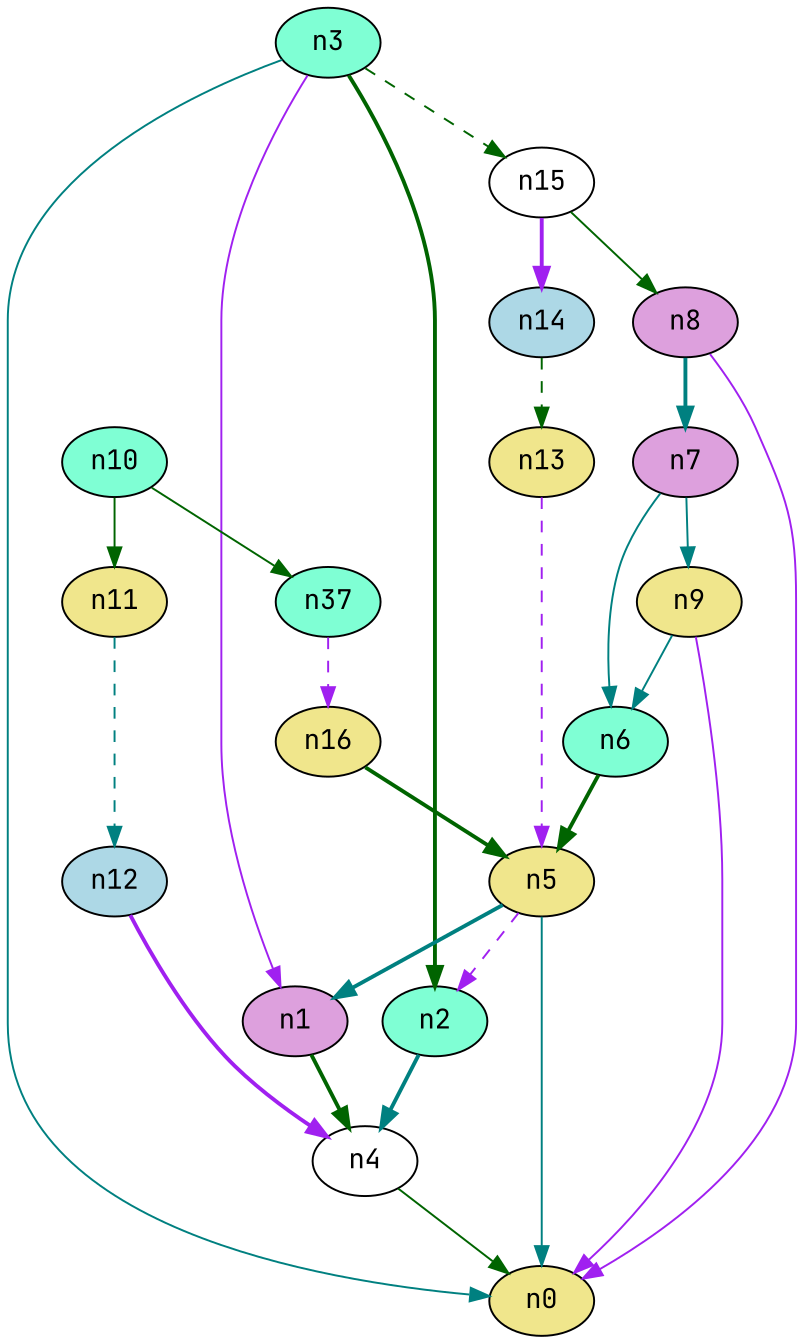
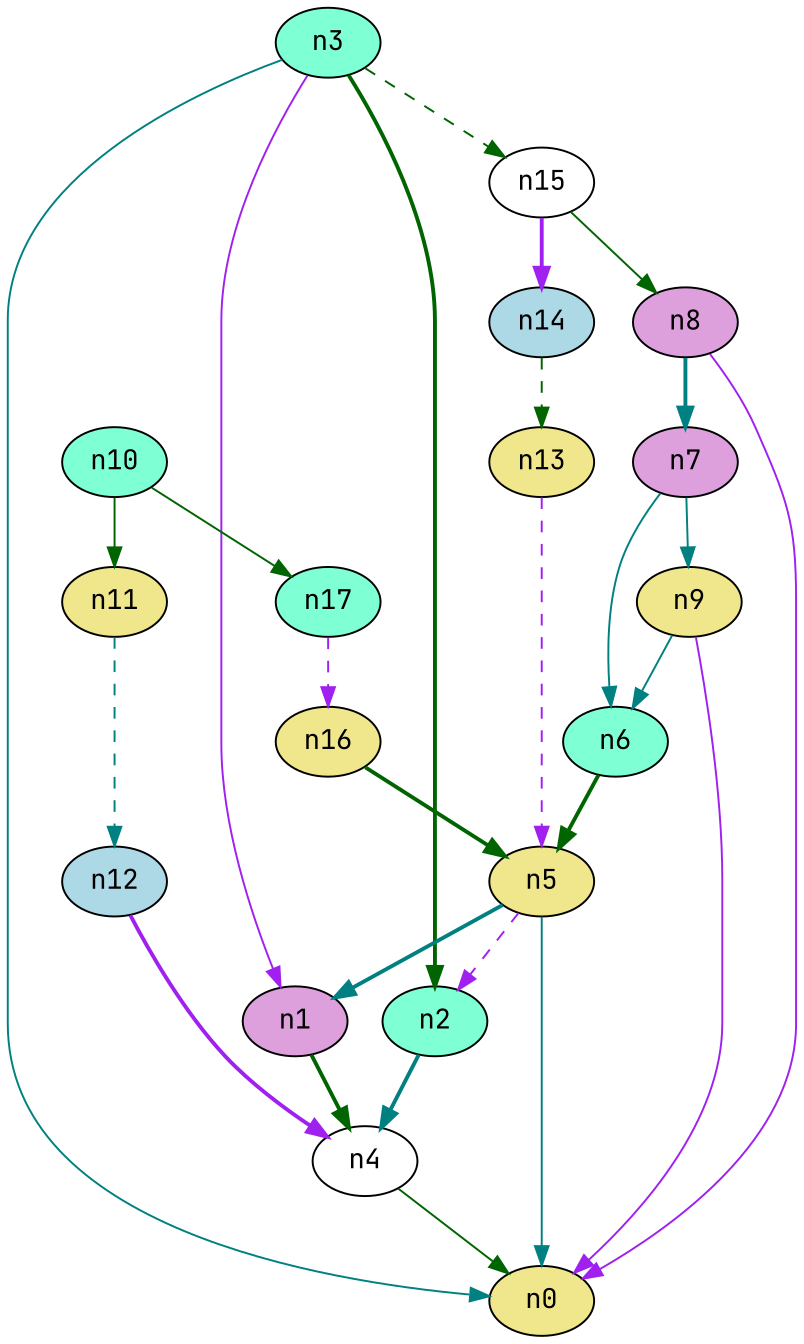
  digraph {
    fontname="JetBrains Mono"
    node [fillcolor=khaki fontname="JetBrains Mono" style=filled]
    edge [color=darkgreen fontname="JetBrains Mono" style=solid]
    n1 [fillcolor=plum]
    n4 [fillcolor=white]
    n0
    n2 [fillcolor=aquamarine]
    n3 [fillcolor=aquamarine]
    n15 [fillcolor=white]
    n8 [fillcolor=plum]
    n14 [fillcolor=lightblue]
    n7 [fillcolor=plum]
    n13
    n5
    n6 [fillcolor=aquamarine]
    n9
    n10 [fillcolor=aquamarine]
    n11
-   n17 [fillcolor=aquamarine label=n37]
+   n17 [fillcolor=aquamarine]
    n12 [fillcolor=lightblue]
    n16
    n1 -> n4 [style=bold]
    n4 -> n0
    n2 -> n4 [color=teal style=bold]
    n3 -> n1 [color=purple]
    n3 -> n0 [color=teal]
    n3 -> n2 [style=bold]
    n3 -> n15 [style=dashed]
    n15 -> n8
    n15 -> n14 [color=purple style=bold]
    n8 -> n0 [color=purple]
    n8 -> n7 [color=teal style=bold]
    n14 -> n13 [style=dashed]
    n7 -> n6 [color=teal]
    n7 -> n9 [color=teal]
    n13 -> n5 [color=purple style=dashed]
    n5 -> n1 [color=teal style=bold]
    n5 -> n0 [color=teal]
    n5 -> n2 [color=purple style=dashed]
    n6 -> n5 [style=bold]
    n9 -> n0 [color=purple]
    n9 -> n6 [color=teal]
    n10 -> n11
    n10 -> n17
    n11 -> n12 [color=teal style=dashed]
    n17 -> n16 [color=purple style=dashed]
    n12 -> n4 [color=purple style=bold]
    n16 -> n5 [style=bold]
  }
